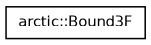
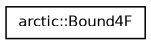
  digraph {
    rankdir=LR
-   n1 [color=black fillcolor=white fontname=Helvetica fontsize=10 height=0.2 label="arctic::Bound3F" shape=record style=filled width=0.4]
+   n1 [color=black fillcolor=white fontname=Helvetica fontsize=10 height=0.2 label="arctic::Bound4F" shape=record style=filled width=0.4]
  }
